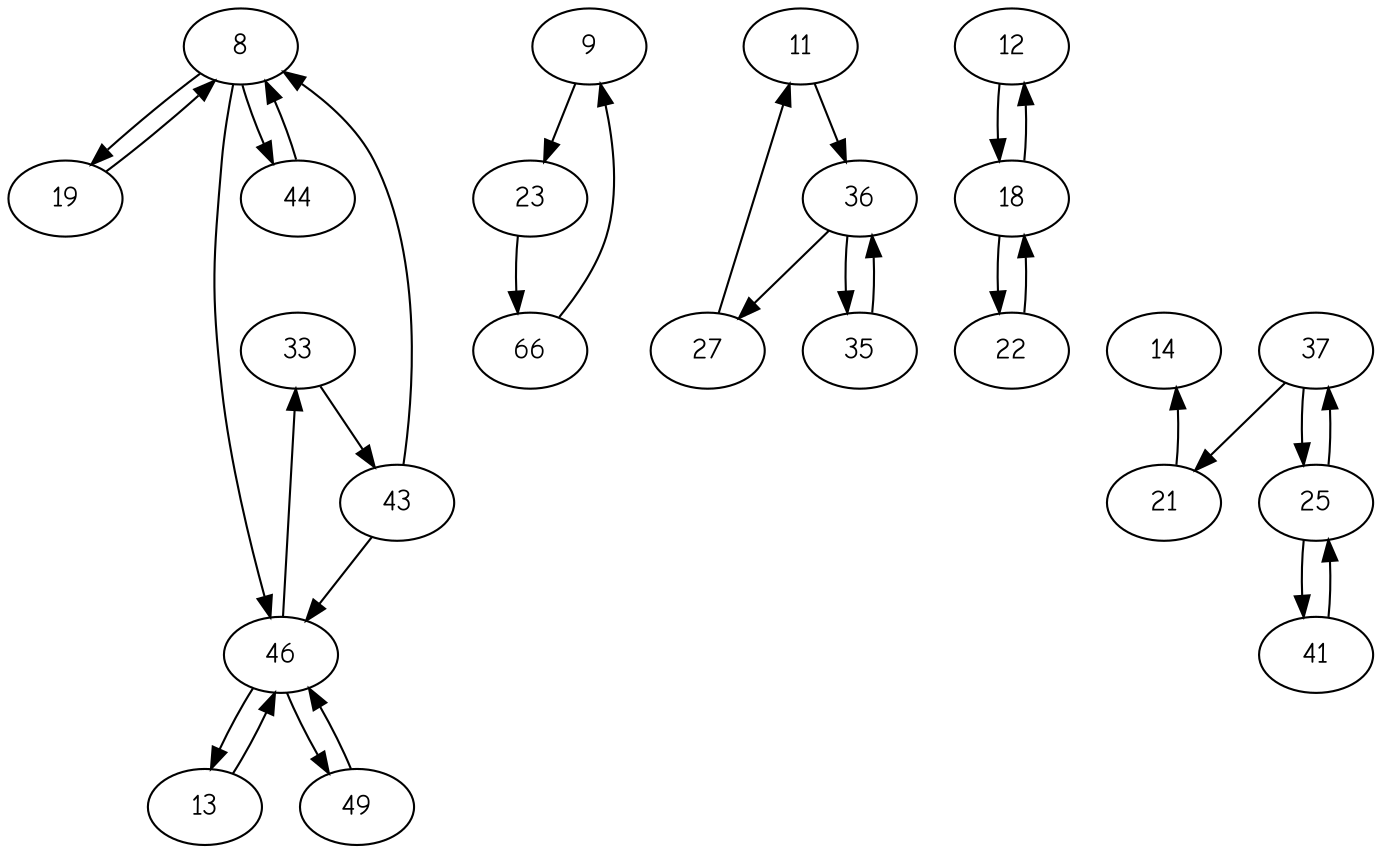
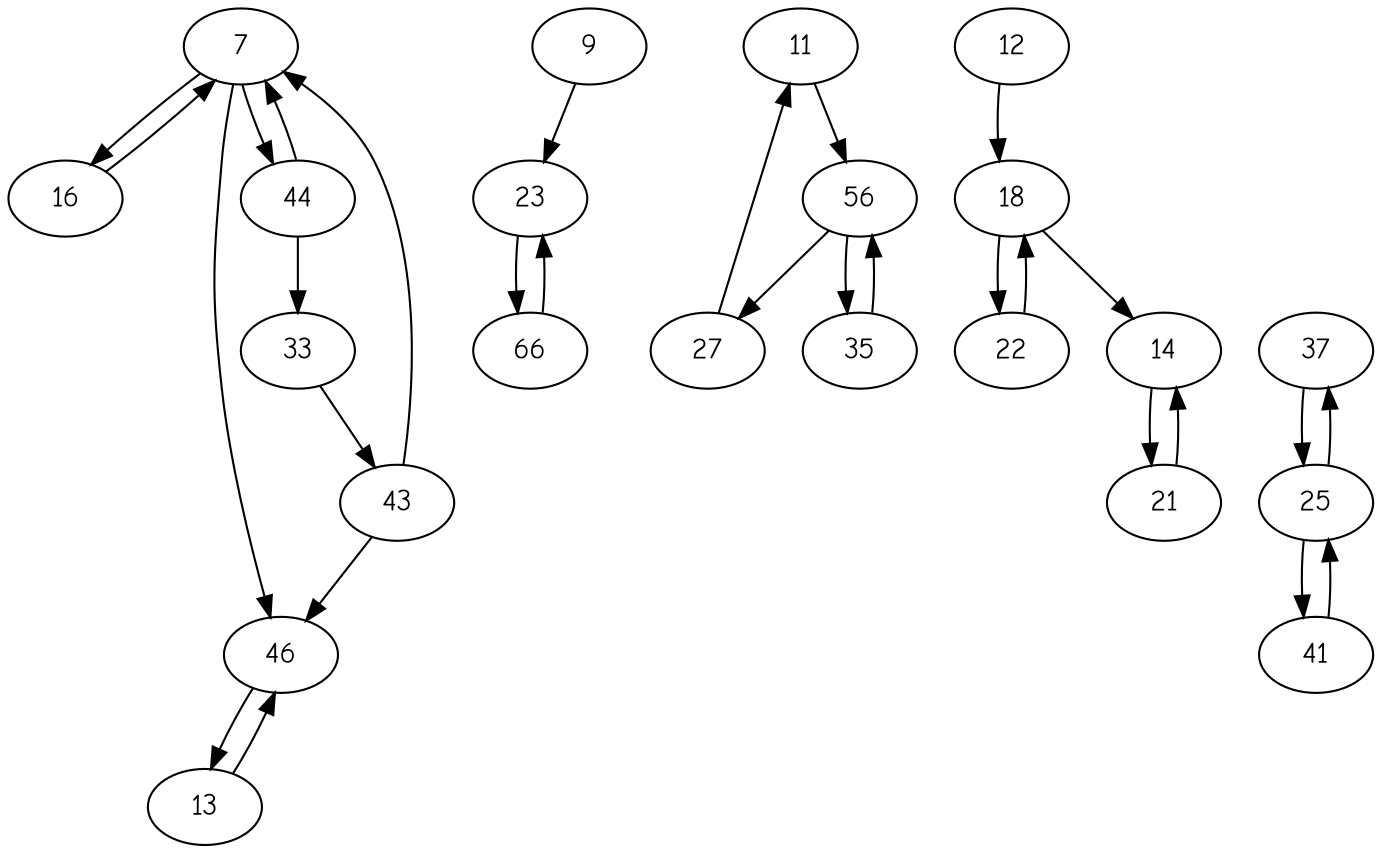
  digraph {
    fontname="Comic Neue"
    node [fontname="Comic Neue"]
    edge [fontname="Comic Neue"]
-   7 [label=8]
-   16 [label=19]
+   7
+   16
    44
    46
    43
    13
    33
-   49
    9
    23
    n11 [label=66]
    11
-   36
+   36 [label=56]
    27
    35
    12
    18
    22
    14
    21
    25
    37
    41
    7 -> 16
    7 -> 44
    7 -> 46
    16 -> 7
    44 -> 7
    46 -> 13
-   46 -> 33
-   46 -> 49
+   44 -> 33
    43 -> 7
    43 -> 46
    13 -> 46
    33 -> 43
-   49 -> 46
    9 -> 23
    23 -> n11
-   n11 -> 9
+   n11 -> 23
    11 -> 36
    36 -> 27
    36 -> 35
    27 -> 11
    35 -> 36
    12 -> 18
-   18 -> 12
+   18 -> 14
    18 -> 22
    22 -> 18
-   37 -> 21
+   14 -> 21
    21 -> 14
    25 -> 37
    25 -> 41
    37 -> 25
    41 -> 25
  }
